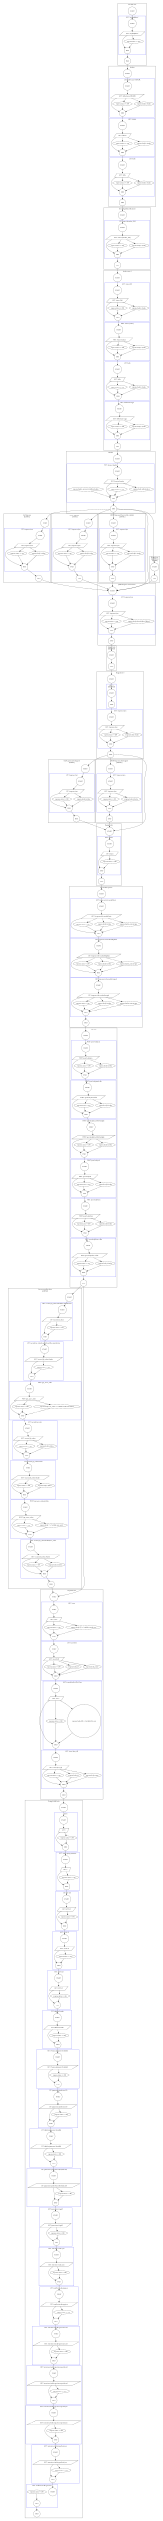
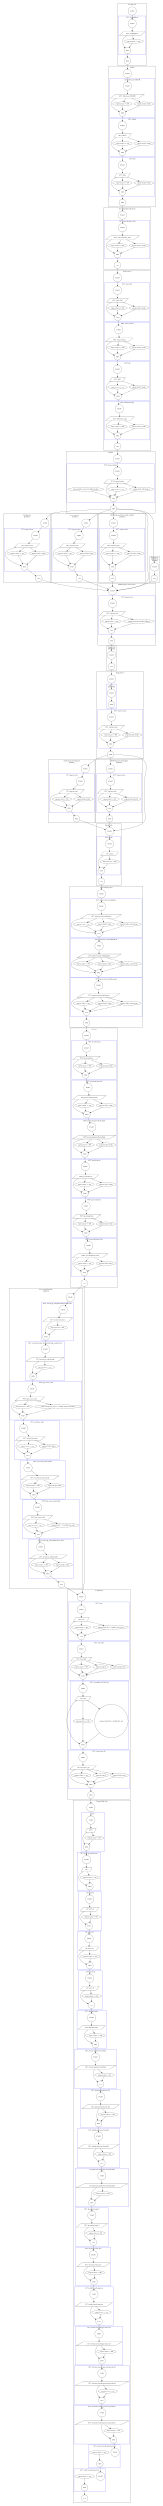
  digraph {
    compound=true
    fontname="EB Garamond"
    rankdir=TD
    node [fontname="EB Garamond" shape=circle]
    edge [fontname="EB Garamond"]
    n1 [label=START]
    n2 [label=END]
    n3 [label="GET /asjdnasjdnkasf" shape=polygon sides=4 skew=.4]
    n4 [label="response.status == 404" shape=""]
    n5 [label=END]
    n6 [label=START]
    n7 [label=START]
    n8 [label=END]
    n9 [label="GET /hello?name=ERROR" shape=polygon sides=4 skew=.4]
    n10 [label="response.status == 200" shape=""]
    n11 [label="response.body is #value" shape=""]
    n12 [label=START]
    n13 [label=END]
    n14 [label="GET /hello?a" shape=polygon sides=4 skew=.4]
    n15 [label="response.status == 200" shape=""]
    n16 [label="response.body is #value" shape=""]
    n17 [label=START]
    n18 [label=END]
    n19 [label="GET /hello" shape=polygon sides=4 skew=.4]
    n20 [label="response.status == 200" shape=""]
    n21 [label="response.body is #value" shape=""]
    n22 [label=END]
    n23 [label=START]
    n24 [label=START]
    n25 [label=END]
    n26 [label="GET /status/{number_201}" shape=polygon sides=4 skew=.4]
    n27 [label="response.status == 201" shape=""]
    n28 [label="response.body is #value" shape=""]
    n29 [label=END]
    n30 [label=START]
    n31 [label=START]
    n32 [label=END]
    n33 [label="GET /status/200" shape=polygon sides=4 skew=.4]
    n34 [label="response.status == 200" shape=""]
    n35 [label="response.body is #value" shape=""]
    n36 [label=START]
    n37 [label=END]
    n38 [label="POST /status/{status}" shape=polygon sides=4 skew=.4]
    n39 [label="response.status == 200" shape=""]
    n40 [label="response.body is #value" shape=""]
    n41 [label=START]
    n42 [label=END]
    n43 [label="GET /hello" shape=polygon sides=4 skew=.4]
    n44 [label="response.status == 200" shape=""]
    n45 [label="response.body is #value" shape=""]
    n46 [label=START]
    n47 [label=END]
    n48 [label="GET /hello?name=agus" shape=polygon sides=4 skew=.4]
    n49 [label="response.status == 200" shape=""]
    n50 [label="response.body is #value" shape=""]
    n51 [label=END]
    n52 [label=START]
    n53 [label=START]
    n54 [label=END]
    n55 [label="PUT /bounce/headers" shape=polygon sides=4 skew=.4]
    n56 [label="response.status == 200" shape=""]
    n57 [label="response.body::authorization" shape=""]
    n58 [label="response.header::access-control-allow-headers" shape=""]
    n59 [label=END]
    n60 [label=START]
    n61 [label=START]
    n62 [label=END]
    n63 [label="GET /responses/text" shape=polygon sides=4 skew=.4]
    n64 [label="response.status == 200" shape=""]
    n65 [label="response.body is #value" shape=""]
    n66 [label=END]
    n67 [label=START]
    n68 [label=START]
    n69 [label=END]
    n70 [label="GET /responses/json" shape=polygon sides=4 skew=.4]
    n71 [label="response.status == 200" shape=""]
    n72 [label="response.body is #value" shape=""]
    n73 [label=END]
    n74 [label=START]
    n75 [label=START]
    n76 [label=END]
    n77 [label="GET /responses/json" shape=polygon sides=4 skew=.4]
    n78 [label="response.status == 200" shape=""]
    n79 [label="response.body is #value" shape=""]
    n80 [label=END]
    n81 [label=START]
    n82 [label=START]
    n83 [label=END]
    n84 [label="GET /responses/json" shape=polygon sides=4 skew=.4]
    n85 [label="response.status == 200" shape=""]
    n86 [label="response.body schema [object Object]" shape=""]
    n87 [label=END]
    n88 [label=START]
    n89 [label=START]
    n90 [label=END]
    n91 [label=START]
    n92 [label=END]
    n93 [label="GET /responses/json" shape=polygon sides=4 skew=.4]
    n94 [label="response.status == 200" shape=""]
    n95 [label="response.body is #value" shape=""]
    n96 [label=END]
    n97 [label=START]
    n98 [label=START]
    n99 [label=END]
    n100 [label="GET /responses/text" shape=polygon sides=4 skew=.4]
    n101 [label="response.status == 200" shape=""]
    n102 [label="response.body is #value" shape=""]
    n103 [label=END]
    n104 [label=START]
    n105 [label=START]
    n106 [label=END]
    n107 [label="GET /responses/json" shape=polygon sides=4 skew=.4]
    n108 [label="response.status == 200" shape=""]
    n109 [label="response.body is #value" shape=""]
    n110 [label=END]
    n111 [label=START]
    n112 [label=START]
    n113 [label=END]
    n114 [label="GET /stream" shape=polygon sides=4 skew=.4]
    n115 [label="response.status == 200" shape=""]
    n116 [label=END]
    n117 [label=START]
    n118 [label=START]
    n119 [label=END]
    n120 [label="GET /responses/url-encoded/basic" shape=polygon sides=4 skew=.4]
    n121 [label="response.status == 200" shape=""]
    n122 [label="response.body is #value" shape=""]
    n123 [label="response.header::content-type" shape=""]
    n124 [label=START]
    n125 [label=END]
    n126 [label="GET /responses/url-encoded/duplicate" shape=polygon sides=4 skew=.4]
    n127 [label="response.status == 200" shape=""]
    n128 [label="response.body is #value" shape=""]
    n129 [label="response.header::content-type" shape=""]
    n130 [label=START]
    n131 [label=END]
    n132 [label="GET /responses/url-encoded/escaped" shape=polygon sides=4 skew=.4]
    n133 [label="response.status == 200" shape=""]
    n134 [label="response.body is #value" shape=""]
    n135 [label="response.header::content-type" shape=""]
    n136 [label=END]
    n137 [label=START]
    n138 [label=START]
    n139 [label=END]
    n140 [label="POST /post-body/json" shape=polygon sides=4 skew=.4]
    n141 [label="response.status == 200" shape=""]
    n142 [label="response.body is #value" shape=""]
    n143 [label=START]
    n144 [label=END]
    n145 [label="POST /post-body/attach-file" shape=polygon sides=4 skew=.4]
    n146 [label="response.status == 200" shape=""]
    n147 [label="response.body is #value" shape=""]
    n148 [label=START]
    n149 [label=END]
    n150 [label="POST /post-body/attach-file?multiple" shape=polygon sides=4 skew=.4]
    n151 [label="response.status == 200" shape=""]
    n152 [label="response.body is #value" shape=""]
    n153 [label=START]
    n154 [label=END]
    n155 [label="POST /post-body/url" shape=polygon sides=4 skew=.4]
    n156 [label="response.status == 200" shape=""]
    n157 [label="response.body is #value" shape=""]
    n158 [label=START]
    n159 [label=END]
    n160 [label="POST /post-body/form" shape=polygon sides=4 skew=.4]
    n161 [label="response.status == 200" shape=""]
    n162 [label="response.body is #value" shape=""]
    n163 [label=START]
    n164 [label=END]
    n165 [label="POST /post-body/form-n-files" shape=polygon sides=4 skew=.4]
    n166 [label="response.status == 200" shape=""]
    n167 [label="response.body is #value" shape=""]
    n168 [label=END]
    n169 [label=START]
    n170 [label=START]
    n171 [label=END]
    n172 [label="GET /secured_by_token" shape=polygon sides=4 skew=.4]
    n173 [label="response.status == 401" shape=""]
    n174 [label=START]
    n175 [label=END]
    n176 [label="GET /secured_by_token/header" shape=polygon sides=4 skew=.4]
    n177 [label="response.status == 401" shape=""]
    n178 [label=START]
    n179 [label=END]
    n180 [label="POST /get_access_token" shape=polygon sides=4 skew=.4]
    n181 [label="response.status == 200" shape=""]
    n182 [label="response.body::new_token >> !variables oauth.accessToken" shape=""]
    n183 [label=START]
    n184 [label=END]
    n185 [label="GET /secured_by_token" shape=polygon sides=4 skew=.4]
    n186 [label="response.status == 200" shape=""]
    n187 [label="response.body is #value" shape=""]
    n188 [label=START]
    n189 [label=END]
    n190 [label="GET /secured_by_token/header" shape=polygon sides=4 skew=.4]
    n191 [label="response.status == 200" shape=""]
    n192 [label="response.body is #value" shape=""]
    n193 [label=START]
    n194 [label=END]
    n195 [label="POST /get_access_token" shape=polygon sides=4 skew=.4]
    n196 [label="response.status == 200" shape=""]
    n197 [label="response.body::* >> !variables new_auth" shape=""]
    n198 [label=START]
    n199 [label=END]
    n200 [label="GET /secured_by_token/header" shape=polygon sides=4 skew=.4]
    n201 [label="response.status == 200" shape=""]
    n202 [label="response.body is #value" shape=""]
    n203 [label=END]
    n204 [label=START]
    n205 [label=START]
    n206 [label=END]
    n207 [label="GET /users" shape=polygon sides=4 skew=.4]
    n208 [label="response.status == 200" shape=""]
    n209 [label="response.body::[1] >> !variables second_user" shape=""]
    n210 [label=START]
    n211 [label=END]
    n212 [label="GET /users/{id}" shape=polygon sides=4 skew=.4]
    n213 [label="response.status == 200" shape=""]
    n214 [label="response.body::id" shape=""]
    n215 [label="response.body::name" shape=""]
    n216 [label=START]
    n217 [label=END]
    n218 [label="GET /users" shape=polygon sides=4 skew=.4]
    n219 [label="response.status == 200" shape=""]
    n220 [label="response.body::[0] >> !variables first_user"]
    n221 [label=START]
    n222 [label=END]
    n223 [label="GET /users/{user_id}" shape=polygon sides=4 skew=.4]
    n224 [label="response.status == 200" shape=""]
    n225 [label="response.body::id" shape=""]
    n226 [label="response.body::name" shape=""]
    n227 [label=END]
    n228 [label=START]
    n229 [label=START]
    n230 [label=END]
    n231 [label="GET /" shape=polygon sides=4 skew=.4]
    n232 [label="response.status == 200" shape=""]
    n233 [label=START]
    n234 [label=END]
    n235 [label="GET /" shape=polygon sides=4 skew=.4]
    n236 [label="response.status == 200" shape=""]
    n237 [label=START]
    n238 [label=END]
    n239 [label="GET /a/1/b/2" shape=polygon sides=4 skew=.4]
    n240 [label="response.status == 404" shape=""]
    n241 [label=START]
    n242 [label=END]
    n243 [label="GET /a/1/b/2?" shape=polygon sides=4 skew=.4]
    n244 [label="response.status == 404" shape=""]
    n245 [label=START]
    n246 [label=END]
    n247 [label="GET /a/1/b/2" shape=polygon sides=4 skew=.4]
    n248 [label="response.status == 404" shape=""]
    n249 [label=START]
    n250 [label=END]
    n251 [label="GET /defaults/headers" shape=polygon sides=4 skew=.4]
    n252 [label="response.status == 200" shape=""]
    n253 [label=START]
    n254 [label=END]
    n255 [label="GET /bounce/parameter/{variable}" shape=polygon sides=4 skew=.4]
    n256 [label="response.status == 200" shape=""]
    n257 [label=START]
    n258 [label=END]
    n259 [label="GET /parameters/prefix/one123" shape=polygon sides=4 skew=.4]
    n260 [label="response.status == 200" shape=""]
    n261 [label=START]
    n262 [label=END]
    n263 [label="GET /defaults/parameter/{variable}" shape=polygon sides=4 skew=.4]
    n264 [label="response.status == 200" shape=""]
    n265 [label=START]
    n266 [label=END]
    n267 [label="GET /parameters/prefix/three123123asda123" shape=polygon sides=4 skew=.4]
    n268 [label="response.status == 200" shape=""]
    n269 [label=START]
    n270 [label=END]
    n271 [label="GET /parameters/single/1" shape=polygon sides=4 skew=.4]
    n272 [label="response.status == 200" shape=""]
    n273 [label=START]
    n274 [label=END]
    n275 [label="GET /extensions/static.json" shape=polygon sides=4 skew=.4]
    n276 [label="response.status == 200" shape=""]
    n277 [label=START]
    n278 [label=END]
    n279 [label="GET /conflicts/media-type.json" shape=polygon sides=4 skew=.4]
    n280 [label="response.status == 200" shape=""]
    n281 [label=START]
    n282 [label=END]
    n283 [label="GET /extensions/media-type/enum.xml" shape=polygon sides=4 skew=.4]
    n284 [label="response.status == 200" shape=""]
    n285 [label=START]
    n286 [label=END]
    n287 [label="GET /extensions/media-type/enum-period.xml" shape=polygon sides=4 skew=.4]
    n288 [label="response.status == 200" shape=""]
    n289 [label=START]
    n290 [label=END]
    n291 [label="GET /extensions/media-type/enum-period.json" shape=polygon sides=4 skew=.4]
    n292 [label="response.status == 200" shape=""]
    n293 [label=START]
    n294 [label=END]
-   n295 [label="GET /extensions/media-type/basic.json" shape=polygon sides=4 skew=.4]
    n296 [label="response.status == 200" shape=""]
    n297 [label=START]
    n298 [label=END]
    n299 [label="response.status == 200" shape=""]
    n300 [label=END]
    n301 [label=START]
    n302 [label=END]
    n303 [label=START]
    n304 [label=END]
    n305 [label=START]
    subgraph cluster_1 {
      label="Test 404 error"
      rankdir=LR
      n5
      n6
      subgraph cluster_2 {
        color=blue
        label="GET /asjdnasjdnkasf"
        rankdir=LR
        n1
        n2
        n3
        n4
      }
    }
    subgraph cluster_3 {
      label=Another
      rankdir=LR
      n22
      n23
      subgraph cluster_4 {
        color=blue
        label="GET /hello?name=ERROR"
        rankdir=LR
        n7
        n8
        n9
        n10
        n11
      }
      subgraph cluster_5 {
        color=blue
        label="GET /hello?a"
        rankdir=LR
        n12
        n13
        n14
        n15
        n16
      }
      subgraph cluster_6 {
        color=blue
        label="GET /hello"
        rankdir=LR
        n17
        n18
        n19
        n20
        n21
      }
    }
    subgraph cluster_7 {
      label="Test with global uriParameter"
      rankdir=LR
      n29
      n30
      subgraph cluster_8 {
        color=blue
        label="GET /status/{number_201}"
        rankdir=LR
        n24
        n25
        n26
        n27
        n28
      }
    }
    subgraph cluster_9 {
      label="Another tests 1"
      rankdir=LR
      n51
      n52
      subgraph cluster_10 {
        color=blue
        label="GET /status/200"
        rankdir=LR
        n31
        n32
        n33
        n34
        n35
      }
      subgraph cluster_11 {
        color=blue
        label="POST /status/{status}"
        rankdir=LR
        n36
        n37
        n38
        n39
        n40
      }
      subgraph cluster_12 {
        color=blue
        label="GET /hello"
        rankdir=LR
        n41
        n42
        n43
        n44
        n45
      }
      subgraph cluster_13 {
        color=blue
        label="GET /hello?name=agus"
        rankdir=LR
        n46
        n47
        n48
        n49
        n50
      }
    }
    subgraph cluster_14 {
      label=Headers
      rankdir=LR
      n59
      n60
      subgraph cluster_15 {
        color=blue
        label="PUT /bounce/headers"
        rankdir=LR
        n53
        n54
        n55
        n56
        n57
        n58
      }
    }
    subgraph cluster_16 {
      label="Text Response\n[ASYNC]"
      rankdir=LR
      n66
      n67
      subgraph cluster_17 {
        color=blue
        label="GET /responses/text"
        rankdir=LR
        n61
        n62
        n63
        n64
        n65
      }
    }
    subgraph cluster_18 {
      label="JSON Response\n[ASYNC]"
      rankdir=LR
      n73
      n74
      subgraph cluster_19 {
        color=blue
        label="GET /responses/json"
        rankdir=LR
        n68
        n69
        n70
        n71
        n72
      }
    }
    subgraph cluster_20 {
      label="JSON Response (From include variable)\n[ASYNC]"
      rankdir=LR
      n80
      n81
      subgraph cluster_21 {
        color=blue
        label="GET /responses/json"
        rankdir=LR
        n75
        n76
        n77
        n78
        n79
      }
    }
    subgraph cluster_22 {
      label="JSON Response with schema"
      rankdir=LR
      n87
      n88
      subgraph cluster_23 {
        color=blue
        label="GET /responses/json"
        rankdir=LR
        n82
        n83
        n84
        n85
        n86
      }
    }
    subgraph cluster_24 {
      label="Skipped test 3"
      rankdir=LR
      n96
      n97
      subgraph cluster_25 {
        color=blue
        label="GET /\n[SKIPPED]"
        rankdir=LR
        n89
        n90
      }
      subgraph cluster_26 {
        color=blue
        label="GET /responses/json"
        rankdir=LR
        n91
        n92
        n93
        n94
        n95
      }
    }
    subgraph cluster_27 {
      label="Text Response after skipped\n[ASYNC]"
      rankdir=LR
      n103
      n104
      subgraph cluster_28 {
        color=blue
        label="GET /responses/text"
        rankdir=LR
        n98
        n99
        n100
        n101
        n102
      }
    }
    subgraph cluster_29 {
      label="JSON Response after skipped\n[ASYNC]"
      rankdir=LR
      n110
      n111
      subgraph cluster_30 {
        color=blue
        label="GET /responses/json"
        rankdir=LR
        n105
        n106
        n107
        n108
        n109
      }
    }
    subgraph cluster_31 {
      label="Regexp body"
      rankdir=LR
      n116
      n117
      subgraph cluster_32 {
        color=blue
        label="GET /stream"
        rankdir=LR
        n112
        n113
        n114
        n115
      }
    }
    subgraph cluster_33 {
      label="Url encoded responses"
      rankdir=LR
      n136
      n137
      subgraph cluster_34 {
        color=blue
        label="GET /responses/url-encoded/basic"
        rankdir=LR
        n118
        n119
        n120
        n121
        n122
        n123
      }
      subgraph cluster_35 {
        color=blue
        label="GET /responses/url-encoded/duplicate"
        rankdir=LR
        n124
        n125
        n126
        n127
        n128
        n129
      }
      subgraph cluster_36 {
        color=blue
        label="GET /responses/url-encoded/escaped"
        rankdir=LR
        n130
        n131
        n132
        n133
        n134
        n135
      }
    }
    subgraph cluster_37 {
      label="Post tests"
      rankdir=LR
      n168
      n169
      subgraph cluster_38 {
        color=blue
        label="POST /post-body/json"
        rankdir=LR
        n138
        n139
        n140
        n141
        n142
      }
      subgraph cluster_39 {
        color=blue
        label="POST /post-body/attach-file"
        rankdir=LR
        n143
        n144
        n145
        n146
        n147
      }
      subgraph cluster_40 {
        color=blue
        label="POST /post-body/attach-file?multiple"
        rankdir=LR
        n148
        n149
        n150
        n151
        n152
      }
      subgraph cluster_41 {
        color=blue
        label="POST /post-body/url"
        rankdir=LR
        n153
        n154
        n155
        n156
        n157
      }
      subgraph cluster_42 {
        color=blue
        label="POST /post-body/form"
        rankdir=LR
        n158
        n159
        n160
        n161
        n162
      }
      subgraph cluster_43 {
        color=blue
        label="POST /post-body/form-n-files"
        rankdir=LR
        n163
        n164
        n165
        n166
        n167
      }
    }
    subgraph cluster_44 {
      label="Access control by token\n[ASYNC]"
      rankdir=LR
      n203
      n204
      subgraph cluster_45 {
        color=blue
        label="GET /secured_by_token#should-be-unauthorized"
        rankdir=LR
        n170
        n171
        n172
        n173
      }
      subgraph cluster_46 {
        color=blue
        label="GET /secured_by_token/header#should-be-unauthorized"
        rankdir=LR
        n174
        n175
        n176
        n177
      }
      subgraph cluster_47 {
        color=blue
        label="POST /get_access_token"
        rankdir=LR
        n178
        n179
        n180
        n181
        n182
      }
      subgraph cluster_48 {
        color=blue
        label="GET /secured_by_token"
        rankdir=LR
        n183
        n184
        n185
        n186
        n187
      }
      subgraph cluster_49 {
        color=blue
        label="GET /secured_by_token/header"
        rankdir=LR
        n188
        n189
        n190
        n191
        n192
      }
      subgraph cluster_50 {
        color=blue
        label="POST /get_access_token#whole"
        rankdir=LR
        n193
        n194
        n195
        n196
        n197
      }
      subgraph cluster_51 {
        color=blue
        label="GET /secured_by_token/header#new_token"
        rankdir=LR
        n198
        n199
        n200
        n201
        n202
      }
    }
    subgraph cluster_52 {
      label="Uri parameters"
      rankdir=LR
      n227
      n228
      subgraph cluster_53 {
        color=blue
        label="GET /users"
        rankdir=LR
        n205
        n206
        n207
        n208
        n209
      }
      subgraph cluster_54 {
        color=blue
        label="GET /users/{id}"
        rankdir=LR
        n210
        n211
        n212
        n213
        n214
        n215
      }
      subgraph cluster_55 {
        color=blue
        label="GET /users#FirstUserThisTime"
        rankdir=LR
        n216
        n217
        n218
        n219
        n220
      }
      subgraph cluster_56 {
        color=blue
        label="GET /users/{user_id}"
        rankdir=LR
        n221
        n222
        n223
        n224
        n225
        n226
      }
    }
    subgraph cluster_57 {
      label="Testing RAML urls"
      rankdir=LR
      n300
      n301
      subgraph cluster_58 {
        color=blue
        label="GET /"
        rankdir=LR
        n229
        n230
        n231
        n232
      }
      subgraph cluster_59 {
        color=blue
        label="GET /#with-query-parameter"
        rankdir=LR
        n233
        n234
        n235
        n236
      }
      subgraph cluster_60 {
        color=blue
        label="GET /a/1/b/2"
        rankdir=LR
        n237
        n238
        n239
        n240
      }
      subgraph cluster_61 {
        color=blue
        label="GET /a/1/b/2?"
        rankdir=LR
        n241
        n242
        n243
        n244
      }
      subgraph cluster_62 {
        color=blue
        label="GET /a/1/b/2#"
        rankdir=LR
        n245
        n246
        n247
        n248
      }
      subgraph cluster_63 {
        color=blue
        label="GET /defaults/headers"
        rankdir=LR
        n249
        n250
        n251
        n252
      }
      subgraph cluster_64 {
        color=blue
        label="GET /bounce/parameter/{variable}"
        rankdir=LR
        n253
        n254
        n255
        n256
      }
      subgraph cluster_65 {
        color=blue
        label="GET /parameters/prefix/one123"
        rankdir=LR
        n257
        n258
        n259
        n260
      }
      subgraph cluster_66 {
        color=blue
        label="GET /defaults/parameter/{variable}"
        rankdir=LR
        n261
        n262
        n263
        n264
      }
      subgraph cluster_67 {
        color=blue
        label="GET /parameters/prefix/three123123asda123"
        rankdir=LR
        n265
        n266
        n267
        n268
      }
      subgraph cluster_68 {
        color=blue
        label="GET /parameters/single/1"
        rankdir=LR
        n269
        n270
        n271
        n272
      }
      subgraph cluster_69 {
        color=blue
        label="GET /extensions/static.json"
        rankdir=LR
        n273
        n274
        n275
        n276
      }
      subgraph cluster_70 {
        color=blue
        label="GET /conflicts/media-type.json"
        rankdir=LR
        n277
        n278
        n279
        n280
      }
      subgraph cluster_71 {
        color=blue
        label="GET /extensions/media-type/enum.xml"
        rankdir=LR
        n281
        n282
        n283
        n284
      }
      subgraph cluster_72 {
        color=blue
        label="GET /extensions/media-type/enum-period.xml"
        rankdir=LR
        n285
        n286
        n287
        n288
      }
      subgraph cluster_73 {
        color=blue
        label="GET /extensions/media-type/enum-period.json"
        rankdir=LR
        n289
        n290
        n291
        n292
      }
      subgraph cluster_74 {
        color=blue
        label="GET /extensions/media-type/basic.json"
        rankdir=LR
        n293
        n294
-       n295
        n296
      }
      subgraph cluster_75 {
        color=blue
        label="GET /conflicts/media-type/route"
        rankdir=LR
        n297
        n298
        n299
      }
    }
    subgraph cluster_76 {
      label="Skipped test\n[SKIPPED]\n[ASYNC]"
      rankdir=LR
      n302
      n303
    }
    subgraph cluster_77 {
      label="Skipped suite\n[SKIPPED]"
      rankdir=LR
      n304
      n305
    }
    n1 -> n3
    n2 -> n5
    n3 -> n2
    n3 -> n4
    n4 -> n2
    n5 -> n23
    n6 -> n1
    n7 -> n9
    n8 -> n12
    n9 -> n8
    n9 -> n10
    n9 -> n11
    n10 -> n8
    n11 -> n8
    n12 -> n14
    n13 -> n17
    n14 -> n13
    n14 -> n15
    n14 -> n16
    n15 -> n13
    n16 -> n13
    n17 -> n19
    n18 -> n22
    n19 -> n18
    n19 -> n20
    n19 -> n21
    n20 -> n18
    n21 -> n18
    n22 -> n30
    n23 -> n7
    n24 -> n26
    n25 -> n29
    n26 -> n25
    n26 -> n27
    n26 -> n28
    n27 -> n25
    n28 -> n25
    n29 -> n52
    n30 -> n24
    n31 -> n33
    n32 -> n36
    n33 -> n32
    n33 -> n34
    n33 -> n35
    n34 -> n32
    n35 -> n32
    n36 -> n38
    n37 -> n41
    n38 -> n37
    n38 -> n39
    n38 -> n40
    n39 -> n37
    n40 -> n37
    n41 -> n43
    n42 -> n46
    n43 -> n42
    n43 -> n44
    n43 -> n45
    n44 -> n42
    n45 -> n42
    n46 -> n48
    n47 -> n51
    n48 -> n47
    n48 -> n49
    n48 -> n50
    n49 -> n47
    n50 -> n47
    n51 -> n60
    n52 -> n31
    n53 -> n55
    n54 -> n59
    n55 -> n54
    n55 -> n56
    n55 -> n57
    n56 -> n54
    n57 -> n54
    n58 -> n54
    n59 -> n67
    n59 -> n74
    n59 -> n81
    n59 -> n88
    n59 -> n303
    n60 -> n53
    n61 -> n63
    n62 -> n66
    n63 -> n62
    n63 -> n64
    n63 -> n65
    n64 -> n62
    n65 -> n62
    n66 -> n88
    n67 -> n61
    n68 -> n70
    n69 -> n73
    n70 -> n69
    n70 -> n71
    n70 -> n72
    n71 -> n69
    n72 -> n69
    n73 -> n88
    n74 -> n68
    n75 -> n77
    n76 -> n80
    n77 -> n76
    n77 -> n78
    n77 -> n79
    n78 -> n76
    n79 -> n76
    n80 -> n88
    n81 -> n75
    n82 -> n84
    n83 -> n87
    n84 -> n83
    n84 -> n85
    n84 -> n86
    n85 -> n83
    n86 -> n83
    n87 -> n305
    n88 -> n82
    n89 -> n90
    n90 -> n91
    n91 -> n93
    n92 -> n96
    n93 -> n92
    n93 -> n94
    n93 -> n95
    n94 -> n92
    n95 -> n92
    n96 -> n104
    n96 -> n111
    n96 -> n117
    n97 -> n89
    n98 -> n100
    n99 -> n103
    n100 -> n99
    n100 -> n101
    n100 -> n102
    n101 -> n99
    n102 -> n99
    n103 -> n117
    n104 -> n98
    n105 -> n107
    n106 -> n110
    n107 -> n106
    n107 -> n108
    n107 -> n109
    n108 -> n106
    n109 -> n106
    n110 -> n117
    n111 -> n105
    n112 -> n114
    n113 -> n116
    n114 -> n113
    n114 -> n115
    n115 -> n113
    n116 -> n137
    n117 -> n112
    n118 -> n120
    n119 -> n124
    n120 -> n119
    n120 -> n121
    n120 -> n122
    n120 -> n123
    n121 -> n119
    n122 -> n119
    n123 -> n119
    n124 -> n126
    n125 -> n130
    n126 -> n125
    n126 -> n127
    n126 -> n128
    n126 -> n129
    n127 -> n125
    n128 -> n125
    n129 -> n125
    n130 -> n132
    n131 -> n136
    n132 -> n131
    n132 -> n133
    n132 -> n134
    n132 -> n135
    n133 -> n131
    n134 -> n131
    n135 -> n131
    n136 -> n169
    n137 -> n118
    n138 -> n140
    n139 -> n143
    n140 -> n139
    n140 -> n141
    n140 -> n142
    n141 -> n139
    n142 -> n139
    n143 -> n145
    n144 -> n148
    n145 -> n144
    n145 -> n146
    n145 -> n147
    n146 -> n144
    n147 -> n144
    n148 -> n150
    n149 -> n153
    n150 -> n149
    n150 -> n151
    n150 -> n152
    n151 -> n149
    n152 -> n149
    n153 -> n155
    n154 -> n158
    n155 -> n154
    n155 -> n156
    n155 -> n157
    n156 -> n154
    n157 -> n154
    n158 -> n160
    n159 -> n163
    n160 -> n159
    n160 -> n161
    n160 -> n162
    n161 -> n159
    n162 -> n159
    n163 -> n165
    n164 -> n168
    n165 -> n164
    n165 -> n166
    n165 -> n167
    n166 -> n164
    n167 -> n164
    n168 -> n204
    n168 -> n228
    n169 -> n138
    n170 -> n172
    n171 -> n174
    n172 -> n171
    n172 -> n173
    n173 -> n171
    n174 -> n176
    n175 -> n178
    n176 -> n175
    n176 -> n177
    n177 -> n175
    n178 -> n180
    n179 -> n183
    n180 -> n179
    n180 -> n181
    n180 -> n182
    n181 -> n179
    n182 -> n179
    n183 -> n185
    n184 -> n188
    n185 -> n184
    n185 -> n186
    n185 -> n187
    n186 -> n184
    n187 -> n184
    n188 -> n190
    n189 -> n193
    n190 -> n189
    n190 -> n191
    n190 -> n192
    n191 -> n189
    n192 -> n189
    n193 -> n195
    n194 -> n198
    n195 -> n194
    n195 -> n196
    n195 -> n197
    n196 -> n194
    n197 -> n194
    n198 -> n200
    n199 -> n203
    n200 -> n199
    n200 -> n201
    n200 -> n202
    n201 -> n199
    n202 -> n199
    n203 -> n228
    n204 -> n170
    n205 -> n207
    n206 -> n210
    n207 -> n206
    n207 -> n208
    n207 -> n209
    n208 -> n206
    n209 -> n206
    n210 -> n212
    n211 -> n216
    n212 -> n211
    n212 -> n213
    n212 -> n214
    n212 -> n215
    n213 -> n211
    n214 -> n211
    n215 -> n211
    n216 -> n218
    n217 -> n221
    n218 -> n217
    n218 -> n219
    n218 -> n220
    n219 -> n217
    n220 -> n217
    n221 -> n223
    n222 -> n227
    n223 -> n222
    n223 -> n224
    n223 -> n225
    n223 -> n226
    n224 -> n222
    n225 -> n222
    n226 -> n222
    n227 -> n301
    n228 -> n205
    n229 -> n231
    n230 -> n233
    n231 -> n230
    n231 -> n232
    n232 -> n230
    n233 -> n235
    n234 -> n237
    n235 -> n234
    n235 -> n236
    n236 -> n234
    n237 -> n239
    n238 -> n241
    n239 -> n238
    n239 -> n240
    n240 -> n238
    n241 -> n243
    n242 -> n245
    n243 -> n242
    n243 -> n244
    n244 -> n242
    n245 -> n247
    n246 -> n249
    n247 -> n246
    n247 -> n248
    n248 -> n246
    n249 -> n251
    n250 -> n253
    n251 -> n250
    n251 -> n252
    n252 -> n250
    n253 -> n255
    n254 -> n257
    n255 -> n254
    n255 -> n256
    n256 -> n254
    n257 -> n259
    n258 -> n261
    n259 -> n258
    n259 -> n260
    n260 -> n258
    n261 -> n263
    n262 -> n265
    n263 -> n262
    n263 -> n264
    n264 -> n262
    n265 -> n267
    n266 -> n269
    n267 -> n266
    n267 -> n268
    n268 -> n266
    n269 -> n271
    n270 -> n273
    n271 -> n270
    n271 -> n272
    n272 -> n270
    n273 -> n275
    n274 -> n277
    n275 -> n274
    n275 -> n276
    n276 -> n274
    n277 -> n279
    n278 -> n281
    n279 -> n278
    n279 -> n280
    n280 -> n278
    n281 -> n283
    n282 -> n285
    n283 -> n282
    n283 -> n284
    n284 -> n282
    n285 -> n287
    n286 -> n289
    n287 -> n286
    n287 -> n288
    n288 -> n286
    n289 -> n291
    n290 -> n293
    n291 -> n290
    n291 -> n292
    n292 -> n290
-   n293 -> n295
    n294 -> n297
-   n295 -> n294
-   n295 -> n296
    n296 -> n294
    n298 -> n300
    n299 -> n298
    n301 -> n229
    n302 -> n88
    n303 -> n302
    n304 -> n97
    n305 -> n304
  }
